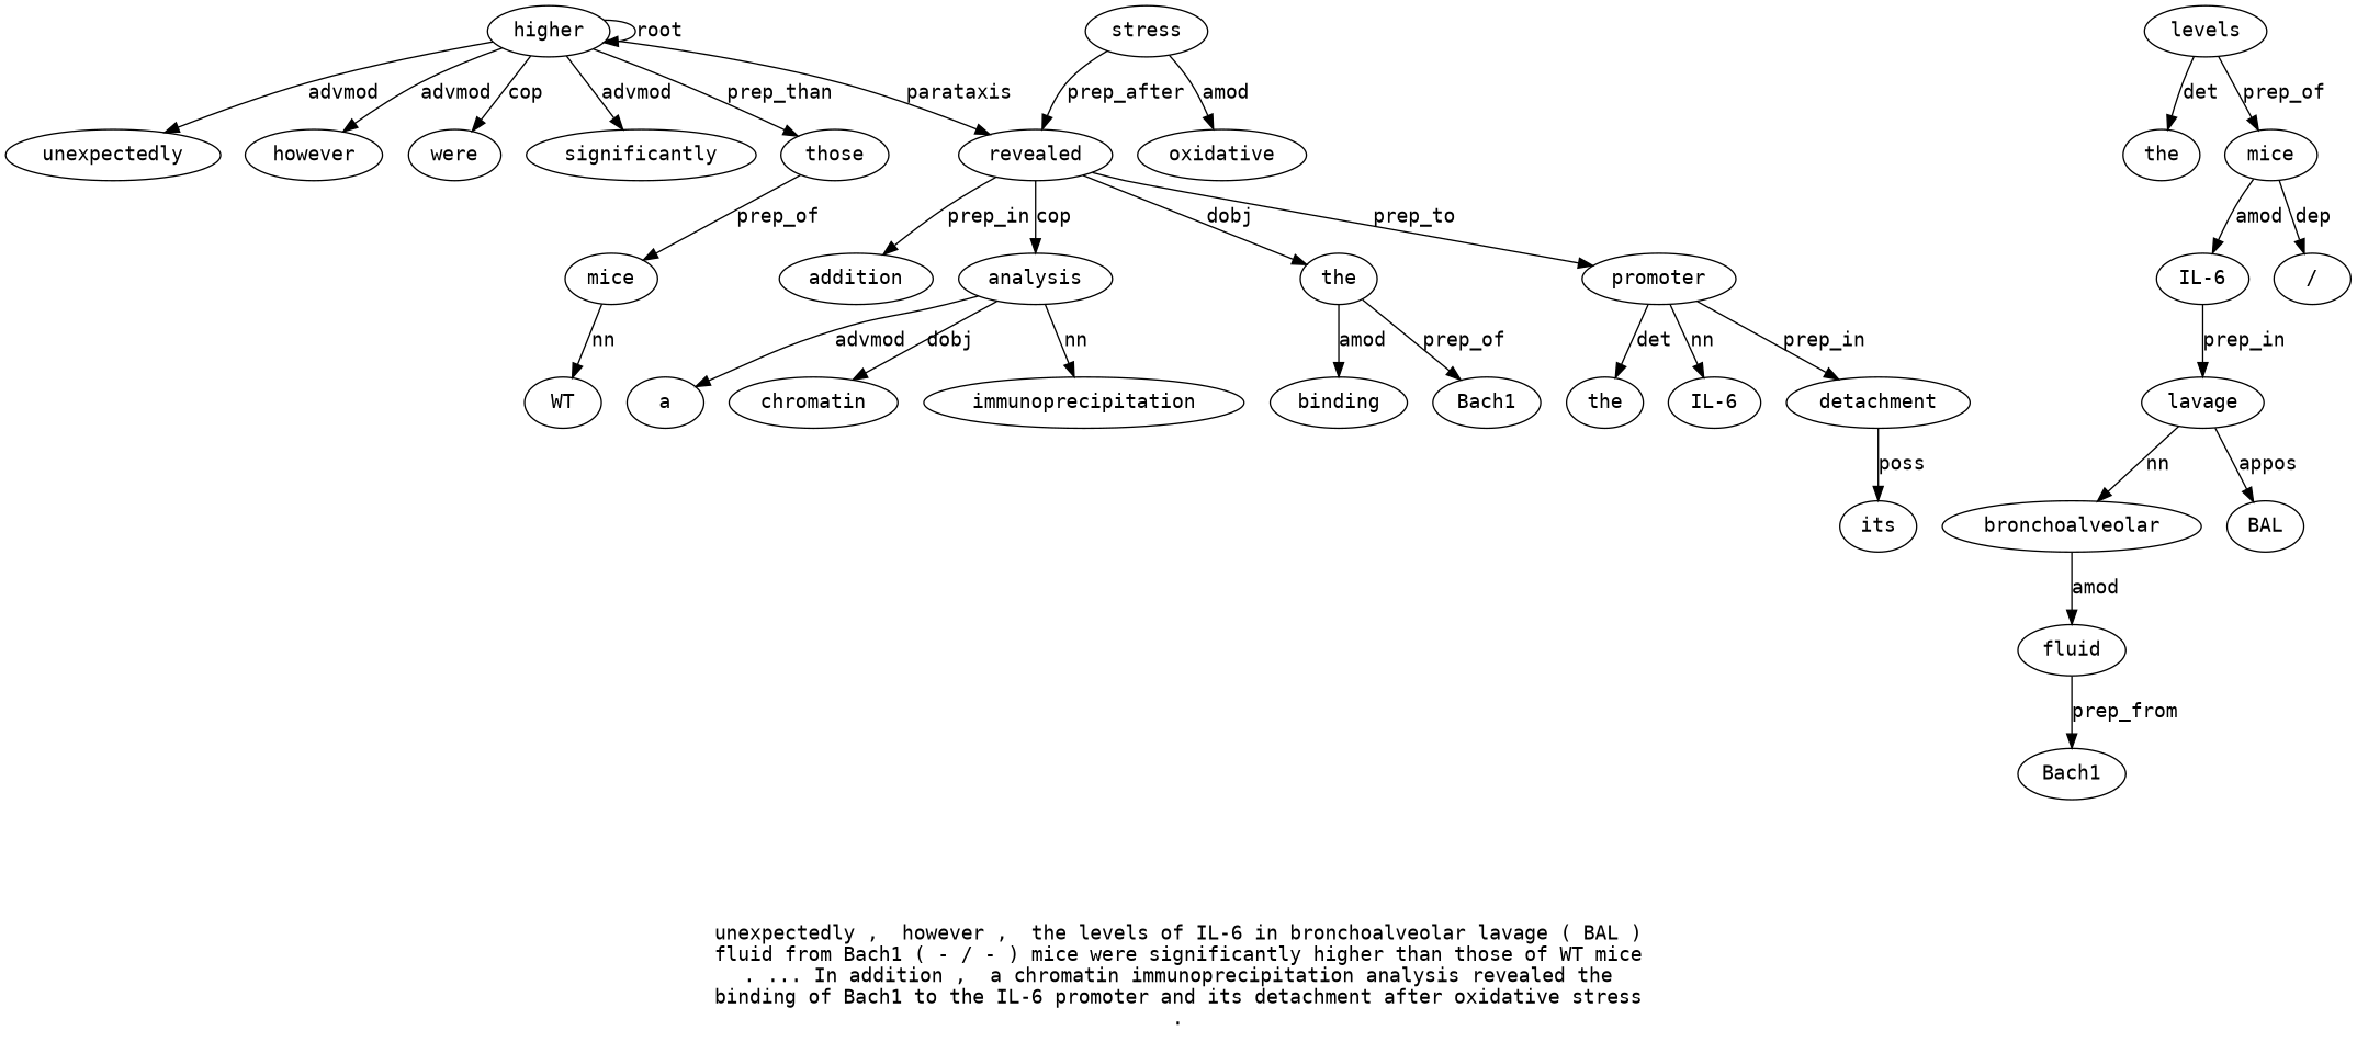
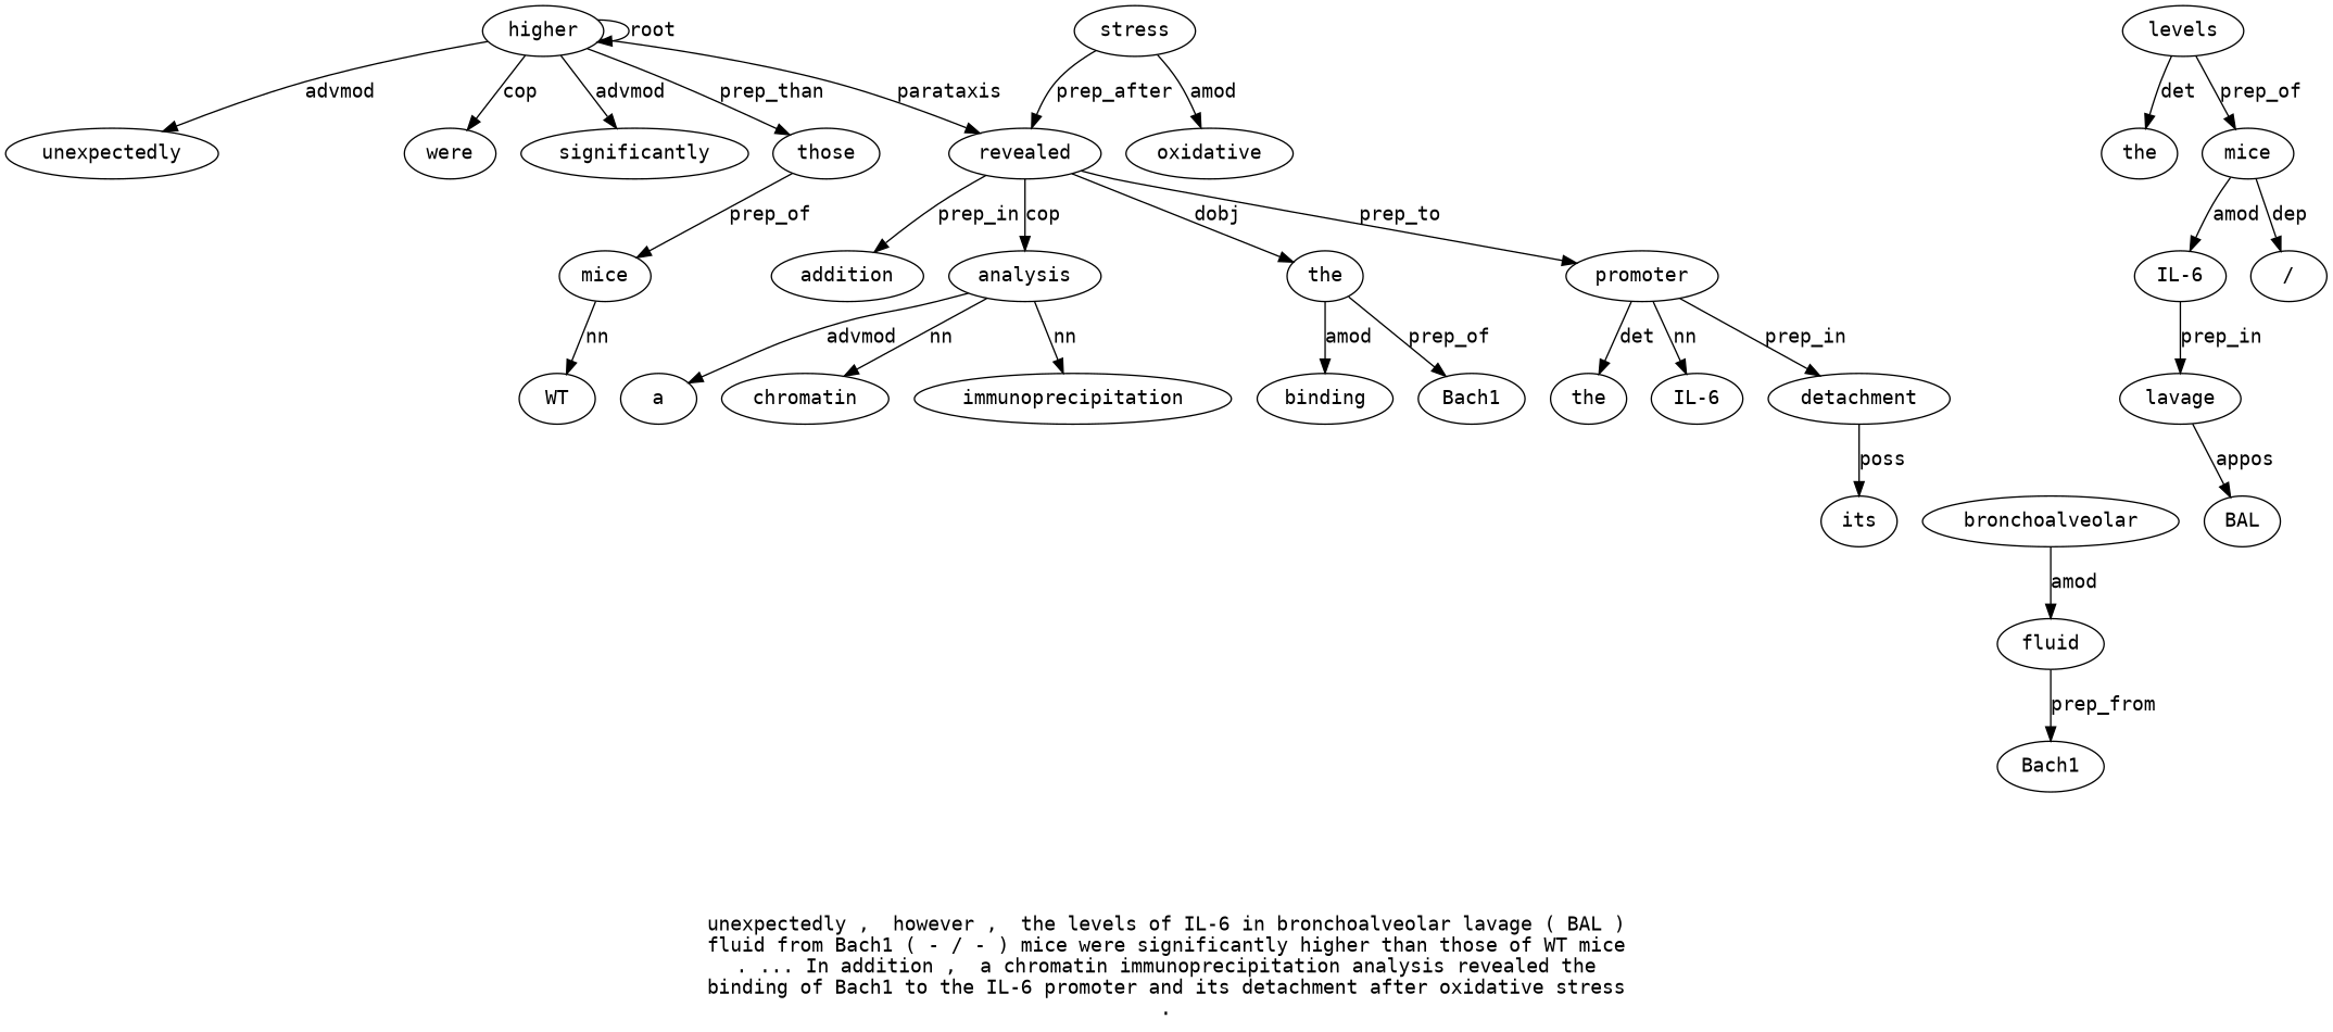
  digraph {
    fontname="DejaVu Sans Mono"
    label="unexpectedly ,  however ,  the levels of IL-6 in bronchoalveolar lavage ( BAL )\nfluid from Bach1 ( - / - ) mice were significantly higher than those of WT mice\n. ... In addition ,  a chromatin immunoprecipitation analysis revealed the\nbinding of Bach1 to the IL-6 promoter and its detachment after oxidative stress\n."
    node [fillcolor=white fontname="DejaVu Sans Mono" style=filled]
    edge [fontname="DejaVu Sans Mono"]
    n1 [label=higher]
    n2 [label=unexpectedly]
-   n3 [label=however]
    n4 [label=were]
    n5 [label=significantly]
    n6 [label=those]
    n7 [label=revealed]
    n8 [label=levels]
    n9 [label=the]
    n10 [label=mice]
    n11 [label=mice]
    n12 [label=addition]
    n13 [label=analysis]
    n14 [label=the]
    n15 [label=promoter]
    n16 [label="IL-6"]
    n17 [label="/"]
    n18 [label=lavage]
    n19 [label=bronchoalveolar]
    n20 [label=BAL]
    n21 [label=fluid]
    n22 [label=Bach1]
    n23 [label=WT]
    n24 [label=a]
    n25 [label=chromatin]
    n26 [label=immunoprecipitation]
    n27 [label=binding]
    n28 [label=Bach1]
    n29 [label=the]
    n30 [label="IL-6"]
    n31 [label=detachment]
    n32 [label=stress]
    n33 [label=oxidative]
    n34 [label=its]
    n1 -> n1 [label=root]
    n1 -> n2 [label=advmod]
-   n1 -> n3 [label=advmod]
    n1 -> n4 [label=cop]
    n1 -> n5 [label=advmod]
    n1 -> n6 [label=prep_than]
    n1 -> n7 [label=parataxis]
    n6 -> n11 [label=prep_of]
    n7 -> n12 [label=prep_in]
    n7 -> n13 [label=cop]
    n7 -> n14 [label=dobj]
    n7 -> n15 [label=prep_to]
    n8 -> n9 [label=det]
    n8 -> n10 [label=prep_of]
    n10 -> n16 [label=amod]
    n10 -> n17 [label=dep]
    n11 -> n23 [label=nn]
    n13 -> n24 [label=advmod]
-   n13 -> n25 [label=dobj]
+   n13 -> n25 [label=nn]
    n13 -> n26 [label=nn]
    n14 -> n27 [label=amod]
    n14 -> n28 [label=prep_of]
    n15 -> n29 [label=det]
    n15 -> n30 [label=nn]
    n15 -> n31 [label=prep_in]
    n16 -> n18 [label=prep_in]
-   n18 -> n19 [label=nn]
    n18 -> n20 [label=appos]
    n19 -> n21 [label=amod]
    n21 -> n22 [label=prep_from]
    n31 -> n34 [label=poss]
    n32 -> n7 [label=prep_after]
    n32 -> n33 [label=amod]
  }
